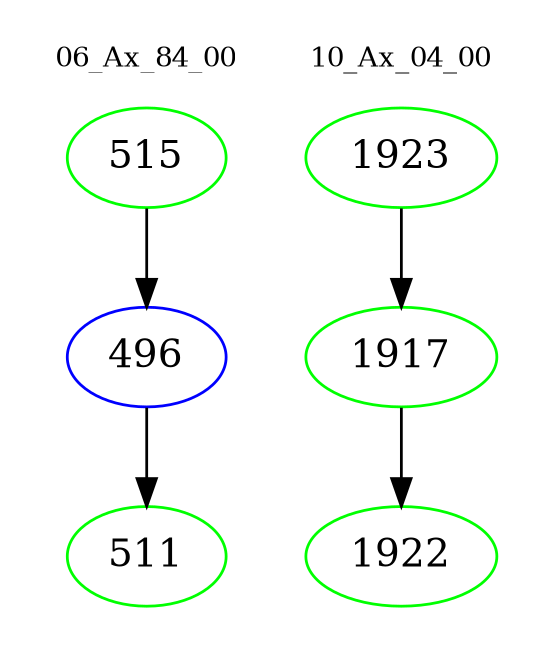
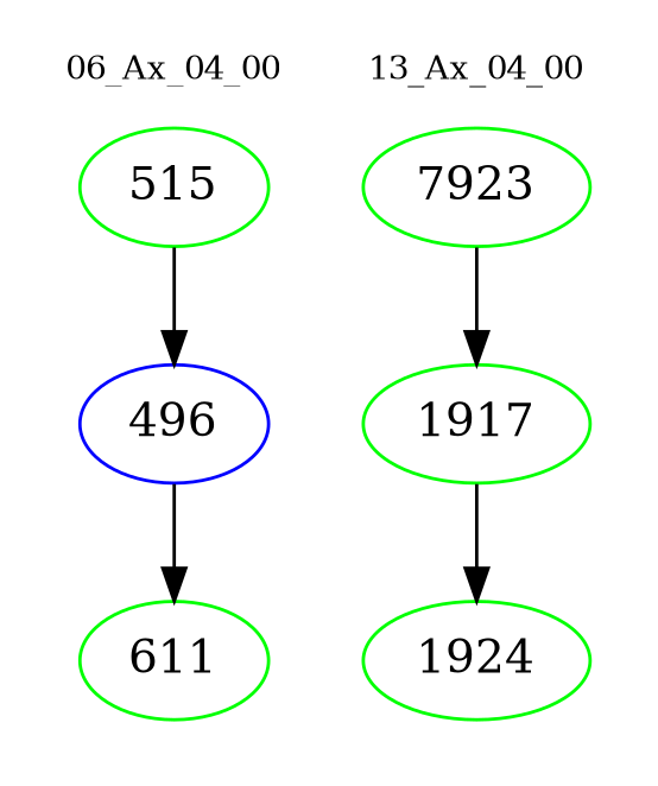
  digraph {
    node [color=green]
    edge [color=black]
    n1 [label=515]
    n2 [color=blue label=496]
-   n3 [label=511]
-   n4 [label=1923]
+   n3 [label=611]
+   n4 [label=7923]
    n5 [label=1917]
-   n6 [label=1922]
+   n6 [label=1924]
    subgraph cluster_1 {
      color=white
      fontsize=10
-     label="06_Ax_84_00"
+     label="06_Ax_04_00"
      n1
      n2
      n3
    }
    subgraph cluster_2 {
      color=white
      fontsize=10
-     label="10_Ax_04_00"
+     label="13_Ax_04_00"
      n4
      n5
      n6
    }
    n1 -> n2
    n2 -> n3
    n4 -> n5
    n5 -> n6
  }
